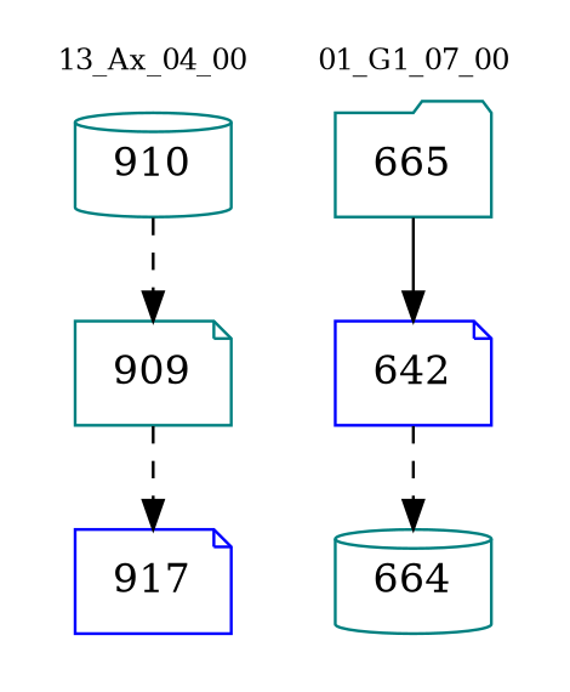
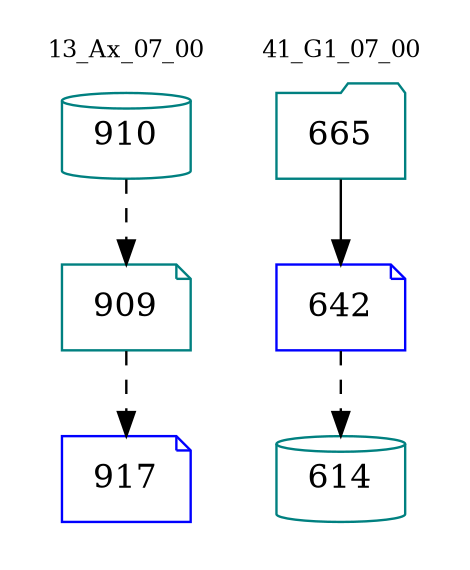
  digraph {
    node [color=teal shape=note]
    edge [color=black style=dashed]
    n1 [label=910 shape=cylinder]
    n2 [label=909]
    n3 [color=blue label=917]
    n4 [label=665 shape=folder]
    n5 [color=blue label=642]
-   n6 [label=664 shape=cylinder]
+   n6 [label=614 shape=cylinder]
    subgraph cluster_1 {
      color=white
      fontsize=10
-     label="13_Ax_04_00"
+     label="13_Ax_07_00"
      n1
      n2
      n3
    }
    subgraph cluster_2 {
      color=white
      fontsize=10
-     label="01_G1_07_00"
+     label="41_G1_07_00"
      n4
      n5
      n6
    }
    n1 -> n2
    n2 -> n3
    n4 -> n5 [style=solid]
    n5 -> n6
  }
